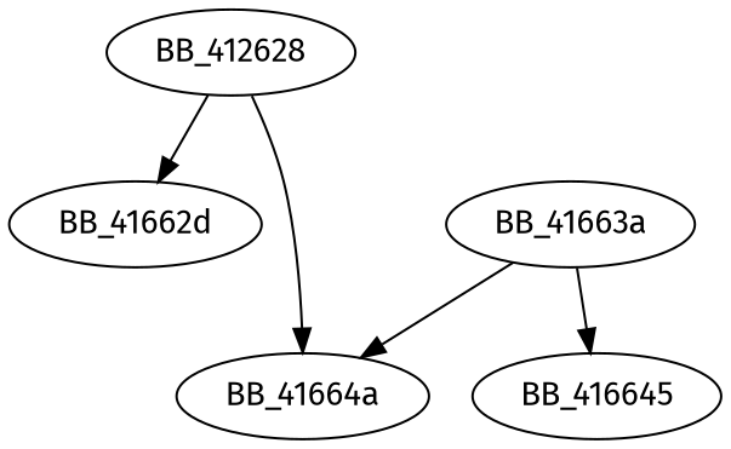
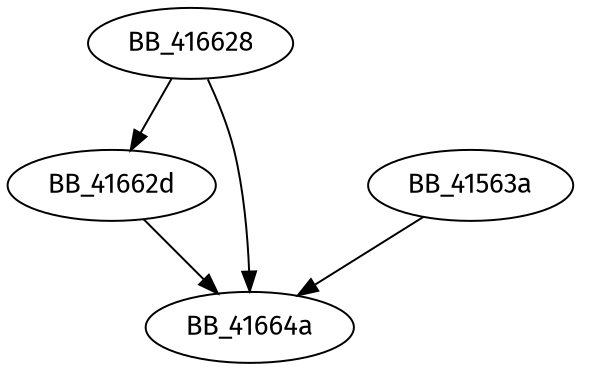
  digraph {
    fontname="Fira Sans"
    node [fontname="Fira Sans"]
    edge [fontname="Fira Sans"]
-   BB_416628 [label=BB_412628]
+   BB_416628
    BB_41662d
    BB_41664a
-   BB_41663a
-   BB_416645
+   BB_41663a [label=BB_41563a]
    BB_416628 -> BB_41662d
    BB_416628 -> BB_41664a
+   BB_41662d -> BB_41664a
    BB_41663a -> BB_41664a
-   BB_41663a -> BB_416645
  }
